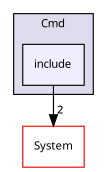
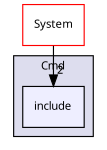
  digraph {
    compound=true
    fontname="Noto Sans"
    node [fontname="Noto Sans" fontsize=10 shape=box]
    n1 [fillcolor="#eeeeff" label=include pencolor=black style=filled]
    n2 [color=red label=System]
    subgraph cluster_1 {
      bgcolor="#ddddee"
      fontsize=10
      label=Cmd
      pencolor=black
      n1
    }
-   n1 -> n2 [headlabel=2 labeldistance=1.5 labelfontname=Helvetica labelfontsize=10 fontname="Noto Sans"]
+   n2 -> n1 [headlabel=2 labeldistance=1.5 labelfontname=Helvetica labelfontsize=10 fontname="Noto Sans"]
  }
